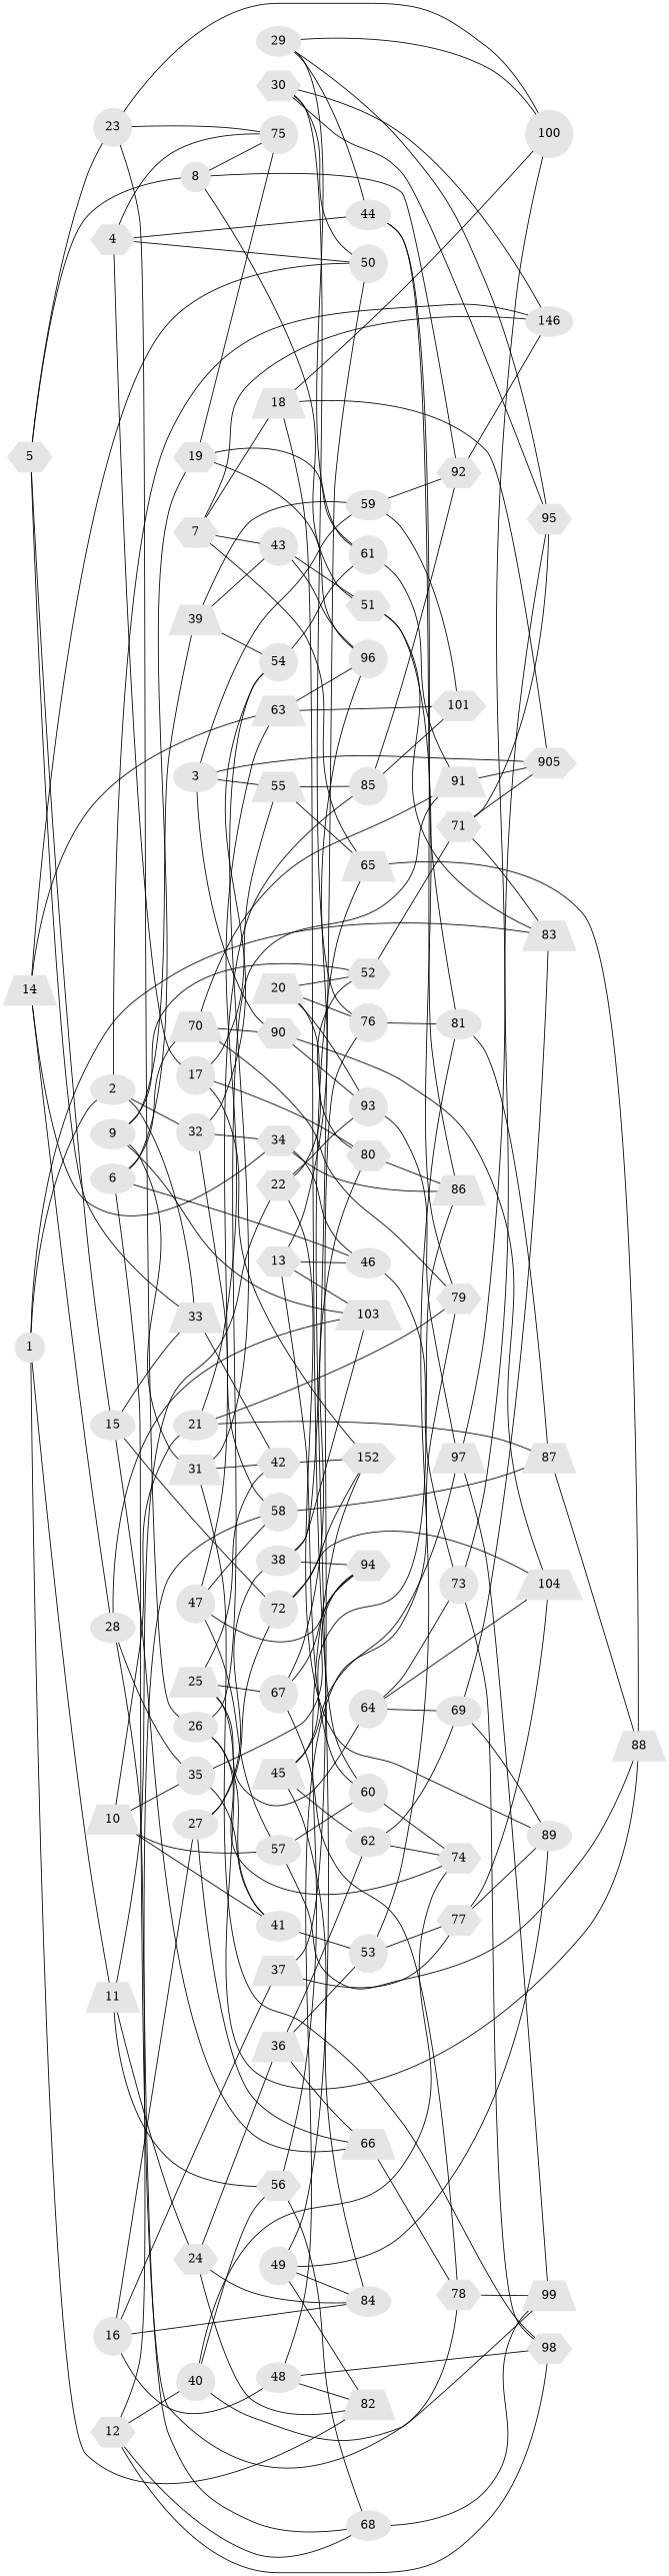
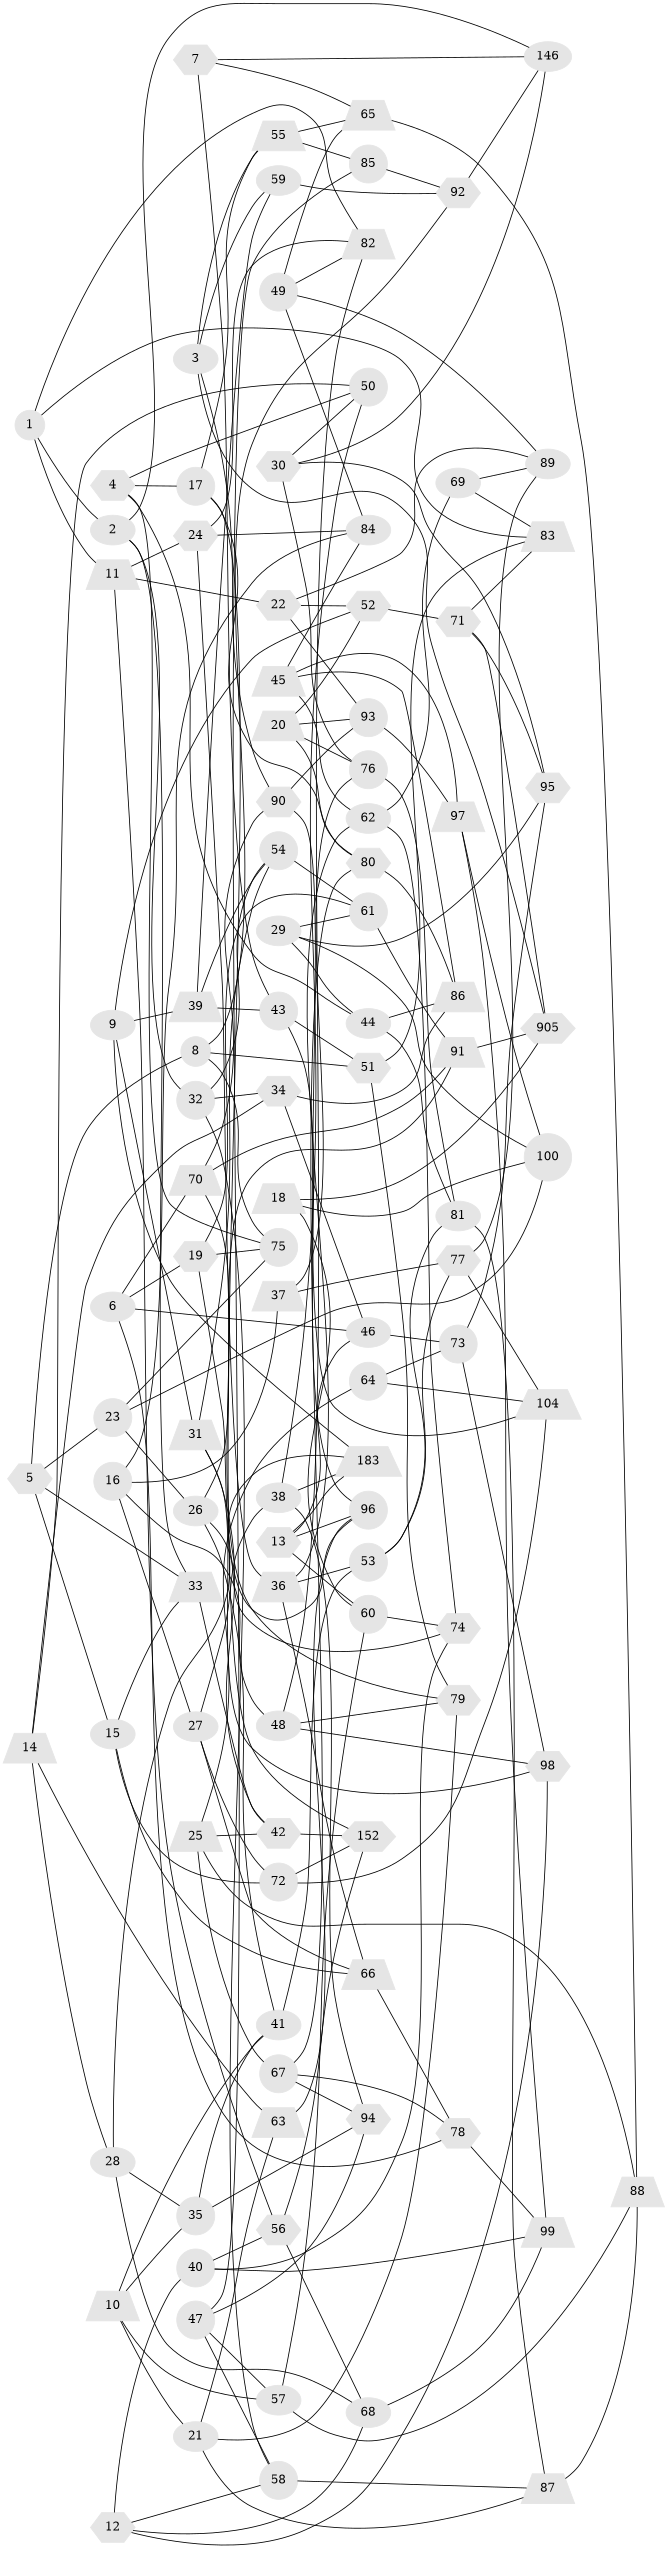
  graph {
    rankdir=LR
    node [color=gray90 shape=hexagon style=filled]
    1 [shape=circle]
    2 [shape=ellipse]
    11 [shape=trapezium]
    82 [shape=trapezium]
    83 [shape=trapezium]
    32 [shape=circle]
    33 [shape=trapezium]
    n8 [label=146 shape=ellipse]
    22
    24
    56
    58 [shape=circle]
    34
    54 [shape=circle]
    42
    3 [shape=ellipse]
    55 [shape=trapezium]
    59 [shape=ellipse]
    90
    n20 [label=905]
    65 [shape=trapezium]
    85 [shape=circle]
    92
-   101
    93 [shape=circle]
    104 [shape=trapezium]
    17 [shape=circle]
    4
    44 [shape=ellipse]
    50 [shape=circle]
    75 [shape=circle]
    80
    n33 [label=152]
    86 [shape=trapezium]
    81 [shape=ellipse]
    5
    8 [shape=circle]
    15 [shape=ellipse]
    23 [shape=circle]
    51
    66 [shape=trapezium]
    72 [shape=circle]
    100 [shape=circle]
    26 [shape=ellipse]
    6 [shape=ellipse]
    19
    46 [shape=ellipse]
    70 [shape=trapezium]
    78
    96 [shape=circle]
    61 [shape=circle]
    73 [shape=circle]
    79
    91 [shape=trapezium]
    99 [shape=trapezium]
    7
    18 [shape=trapezium]
    43 [shape=circle]
    60 [shape=circle]
    88 [shape=trapezium]
    9 [shape=ellipse]
    31 [shape=trapezium]
    39 [shape=trapezium]
    52
-   103 [shape=trapezium]
+   103 [shape=trapezium label=183]
    98
    71
    10 [shape=trapezium]
    21 [shape=ellipse]
    35 [shape=circle]
    41 [shape=ellipse]
    57 [shape=ellipse]
    63 [shape=trapezium]
    87 [shape=trapezium]
    94
    53 [shape=circle]
    89 [shape=ellipse]
    84 [shape=ellipse]
    36 [shape=trapezium]
    68 [shape=ellipse]
    40 [shape=circle]
    12
    74
    13
    14 [shape=trapezium]
    28 [shape=ellipse]
    16 [shape=circle]
    27 [shape=ellipse]
    37 [shape=trapezium]
    48 [shape=ellipse]
    38 [shape=ellipse]
    76 [shape=circle]
    77
    20 [shape=trapezium]
    97 [shape=trapezium]
    62 [shape=ellipse]
    25 [shape=trapezium]
    64 [shape=circle]
    67 [shape=circle]
    69 [shape=ellipse]
    29 [shape=ellipse]
    95
    30
    45 [shape=trapezium]
    47 [shape=circle]
    49 [shape=circle]
    1 -- 2
    1 -- 11
    1 -- 82
    1 -- 83
    2 -- 32
    2 -- 33
    2 -- n8
    11 -- 22
    11 -- 24
    11 -- 56
    32 -- 58
    32 -- 34
    32 -- 54
    33 -- 42
    22 -- 93
    22 -- 52
    22 -- 89
    24 -- 82
    24 -- 84
    24 -- 36
    56 -- n33
    56 -- 68
    58 -- 87
    34 -- 86
    34 -- 46
    54 -- 61
    42 -- n33
    3 -- 55
    3 -- 59
    3 -- 90
    3 -- n20
    55 -- 65
    55 -- 85
    59 -- 92
-   59 -- 101
    90 -- 93
    90 -- 104
    65 -- 88
    85 -- 92
-   85 -- 101
    92 -- n8
    93 -- 97
    17 -- 55
    17 -- 80
    17 -- n33
    4 -- 17
    4 -- 44
    4 -- 50
    4 -- 75
    44 -- 86
    44 -- 81
    80 -- 86
    81 -- 87
    5 -- 33
    5 -- 8
    5 -- 15
    5 -- 23
    8 -- 92
    8 -- 75
    8 -- 51
    15 -- 33
    15 -- 66
    15 -- 72
    23 -- 75
    23 -- 100
    23 -- 26
    51 -- 83
    51 -- 79
    66 -- 78
    72 -- 104
    72 -- n33
    26 -- 91
    26 -- 41
    26 -- 74
    6 -- 19
    6 -- 46
    6 -- 70
    6 -- 78
    19 -- 75
    19 -- 96
    19 -- 61
    46 -- 73
    70 -- 90
    70 -- 79
    70 -- 91
    78 -- 99
    61 -- 91
    73 -- 98
    73 -- 95
    91 -- n20
    7 -- n8
    7 -- 65
-   7 -- 18
    7 -- 43
    18 -- n20
    18 -- 100
    18 -- 60
    43 -- 51
    43 -- 96
    60 -- 74
    9 -- 31
    9 -- 39
    9 -- 52
    9 -- 103
    31 -- 54
    31 -- 42
    31 -- 98
    39 -- 54
    39 -- 59
    39 -- 43
    52 -- 71
    71 -- 83
    71 -- n20
    71 -- 95
    10 -- 21
    10 -- 35
    10 -- 41
    10 -- 57
    21 -- 79
    21 -- 63
    21 -- 87
    35 -- 41
    35 -- 94
    41 -- 53
    57 -- 60
    57 -- 88
-   63 -- 101
    63 -- 96
    87 -- 88
    53 -- 81
    53 -- 77
    36 -- 66
    36 -- 53
    36 -- 62
    68 -- 99
    40 -- 56
    40 -- 99
    40 -- 74
    12 -- 58
    12 -- 98
    12 -- 68
    12 -- 40
    13 -- 46
    13 -- 96
    13 -- 60
    13 -- 103
    14 -- 34
    14 -- 50
    14 -- 63
    14 -- 28
    28 -- 103
    28 -- 35
    28 -- 68
    16 -- 84
    16 -- 27
    16 -- 37
    16 -- 48
    27 -- 66
    27 -- 72
    27 -- 38
    37 -- 76
    37 -- 77
    48 -- 82
    48 -- 79
    48 -- 98
    38 -- 50
    38 -- 103
    38 -- 94
    76 -- 81
    77 -- 104
    77 -- 89
    20 -- 93
    20 -- 80
    20 -- 52
    20 -- 76
    97 -- 100
    97 -- 99
    62 -- 74
    62 -- 69
    25 -- 42
    25 -- 88
    25 -- 64
    25 -- 67
    64 -- 104
    64 -- 73
-   64 -- 69
    67 -- 80
    67 -- 78
    67 -- 94
    69 -- 83
    69 -- 89
    29 -- 44
    29 -- 100
    29 -- 61
    29 -- 95
    30 -- n8
    30 -- 50
    30 -- 76
    30 -- 95
    45 -- 86
    45 -- 84
    45 -- 97
    45 -- 62
    47 -- 58
    47 -- 85
    47 -- 57
    47 -- 94
    49 -- 82
    49 -- 65
    49 -- 89
    49 -- 84
  }
